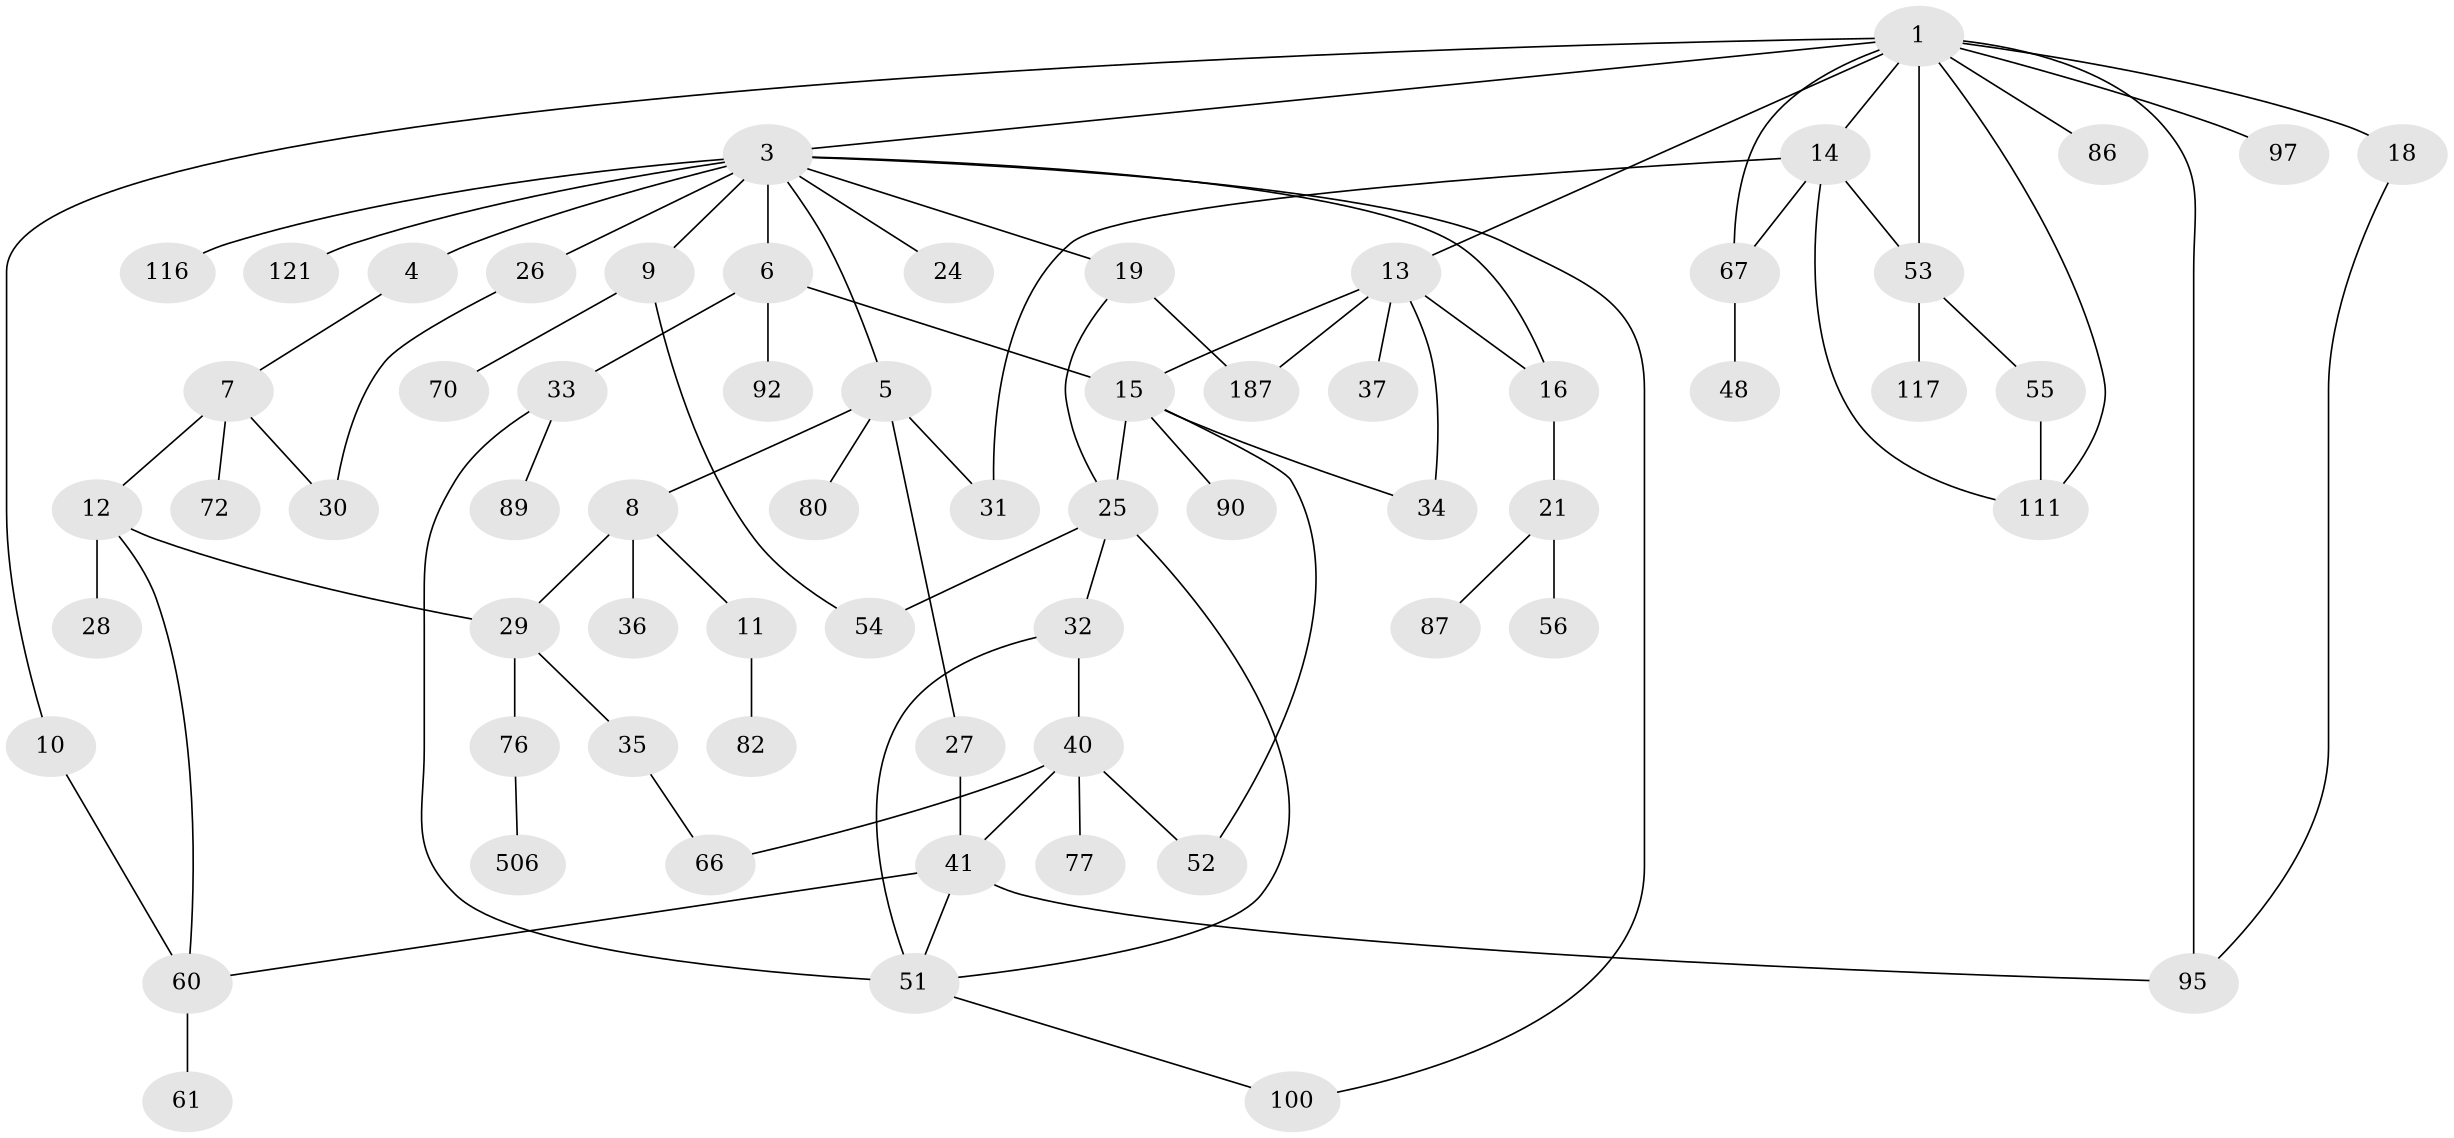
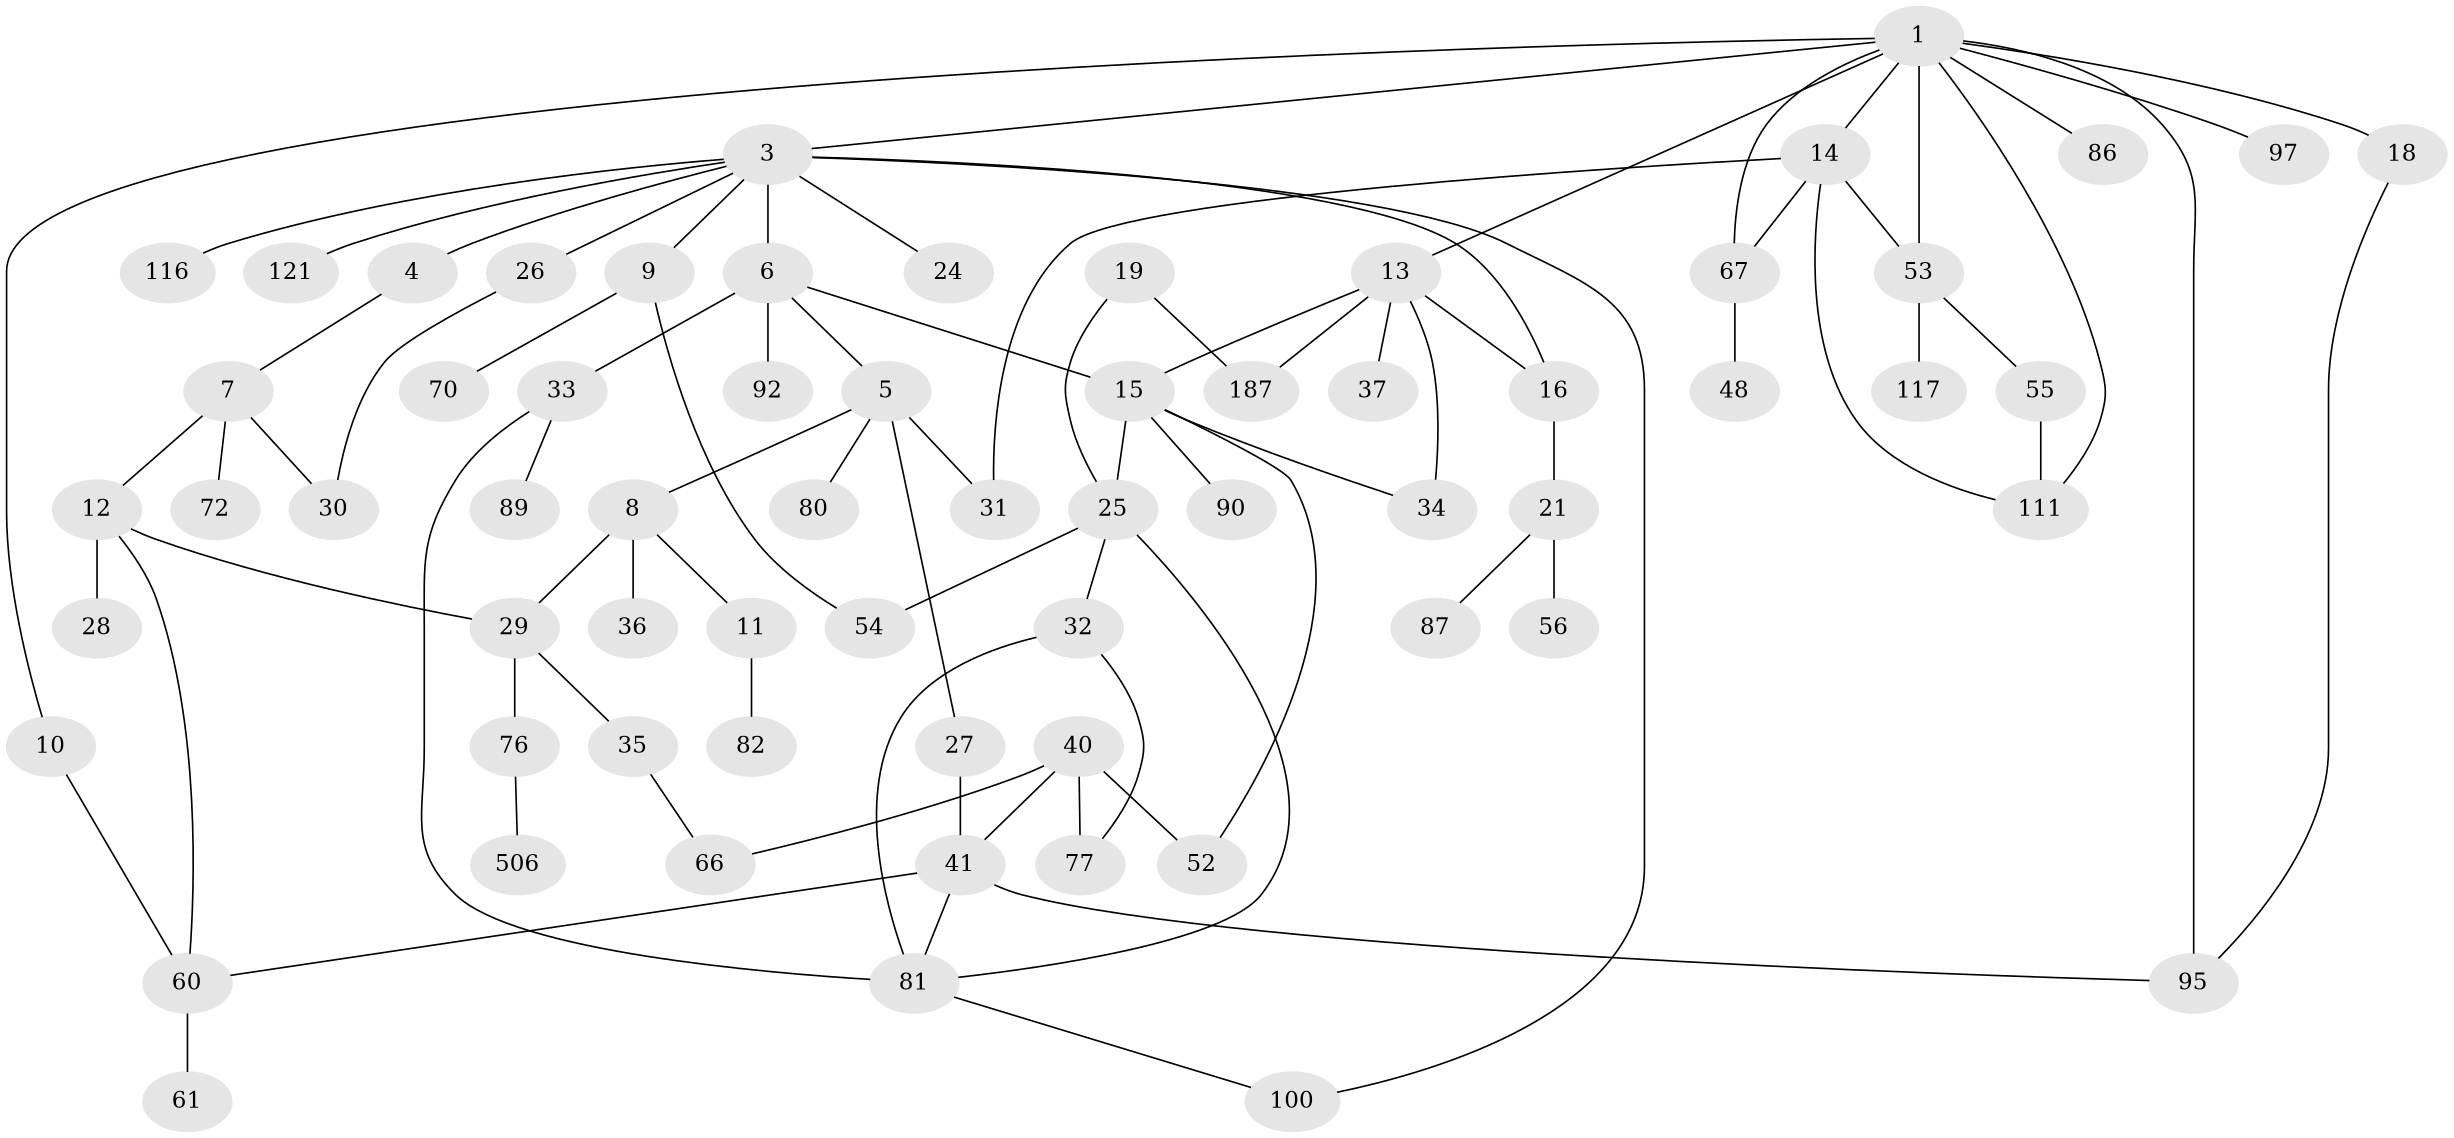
  graph {
    node [color=gray90 style=filled]
    1 [super="+2+44"]
    3 [super="+71+67"]
    10 [super="+23"]
    13 [super="+22"]
    14 [super="+78+99"]
    n6 [label=67]
    18 [super="+85"]
    53
    86
    95
    97
    111 [super="+129"]
    4
    5
    6 [super="+43"]
    9 [super="+91"]
    16
    19
    24
    26 [super="+84+94"]
    100
    116 [super="+128"]
    121
    60 [super="+64+113"]
    15 [super="+50"]
    34 [super="+63+38"]
    37
    n28 [label=187 super="+110"]
    31
    48 [super="+114+93"]
    117
    55
    7
    8
    27 [super="+125"]
    80
    33 [super="+96+65"]
    92
    54 [super="+108"]
    70
    21 [super="+59+47"]
    25 [super="+74+46"]
    30
    12
    72
    11
    29 [super="+98"]
    36
    41 [super="+42+83"]
    52
    90
-   51 [super="+68"]
+   51 [super="+68" label=81]
    89
    28 [super="+39+79"]
    82
    76 [super="+119+104"]
    35 [super="+103+81+62"]
    61
    32 [super="+49+57"]
    56 [super="+102"]
    87
    40 [super="+45"]
    n63 [label=506]
    66
    77 [super="+101"]
    1 -- 3
    1 -- 10
    1 -- 13
    1 -- 14
    1 -- n6
    1 -- 18
    1 -- 53
    1 -- 86
    1 -- 95
    1 -- 97
    1 -- 111
    3 -- 4
-   3 -- 5
+   6 -- 5
    3 -- 6
    3 -- 9
    3 -- 16
-   3 -- 19
    3 -- 24
    3 -- 26 [weight=2]
    3 -- 100
    3 -- 116
    3 -- 121
    10 -- 60
    13 -- 16
    13 -- 15
    13 -- 34
    13 -- 37
    13 -- n28
    14 -- n6
    14 -- 53
    14 -- 111
    14 -- 31
    n6 -- 48
    18 -- 95
    53 -- 117
    53 -- 55
    4 -- 7
    5 -- 31
    5 -- 8
    5 -- 27
    5 -- 80
    6 -- 15
    6 -- 33
    6 -- 92
    9 -- 54
    9 -- 70
    16 -- 21
    19 -- n28
    19 -- 25
    26 -- 30
    60 -- 61
    15 -- 34
    15 -- 25
    15 -- 52
    15 -- 90
    55 -- 111
    7 -- 30
    7 -- 12
    7 -- 72
    8 -- 11
    8 -- 29
    8 -- 36
    27 -- 41
    33 -- 51
    33 -- 89
    21 -- 56
    21 -- 87
    25 -- 54
    25 -- 51
    25 -- 32
    12 -- 60
    12 -- 29
    12 -- 28
    11 -- 82
    29 -- 76
    29 -- 35
    41 -- 95
    41 -- 60
    41 -- 51
    51 -- 100
    76 -- n63
    35 -- 66
    32 -- 51 [weight=2]
-   32 -- 40
+   32 -- 77
    40 -- 41
    40 -- 52
    40 -- 66
    40 -- 77
  }
